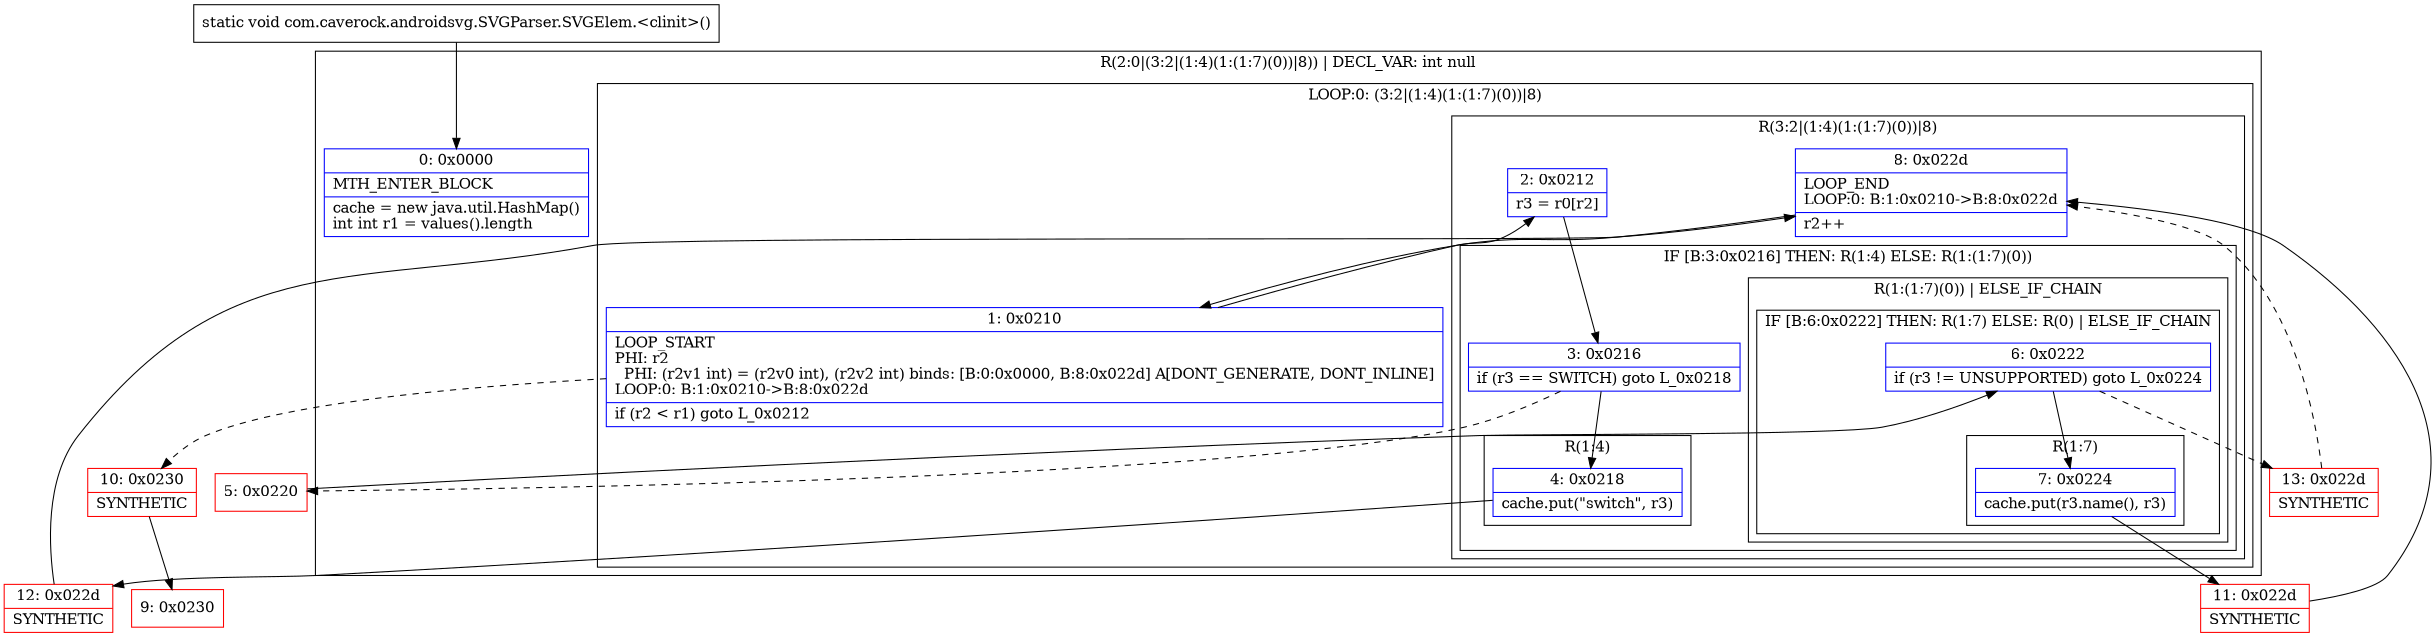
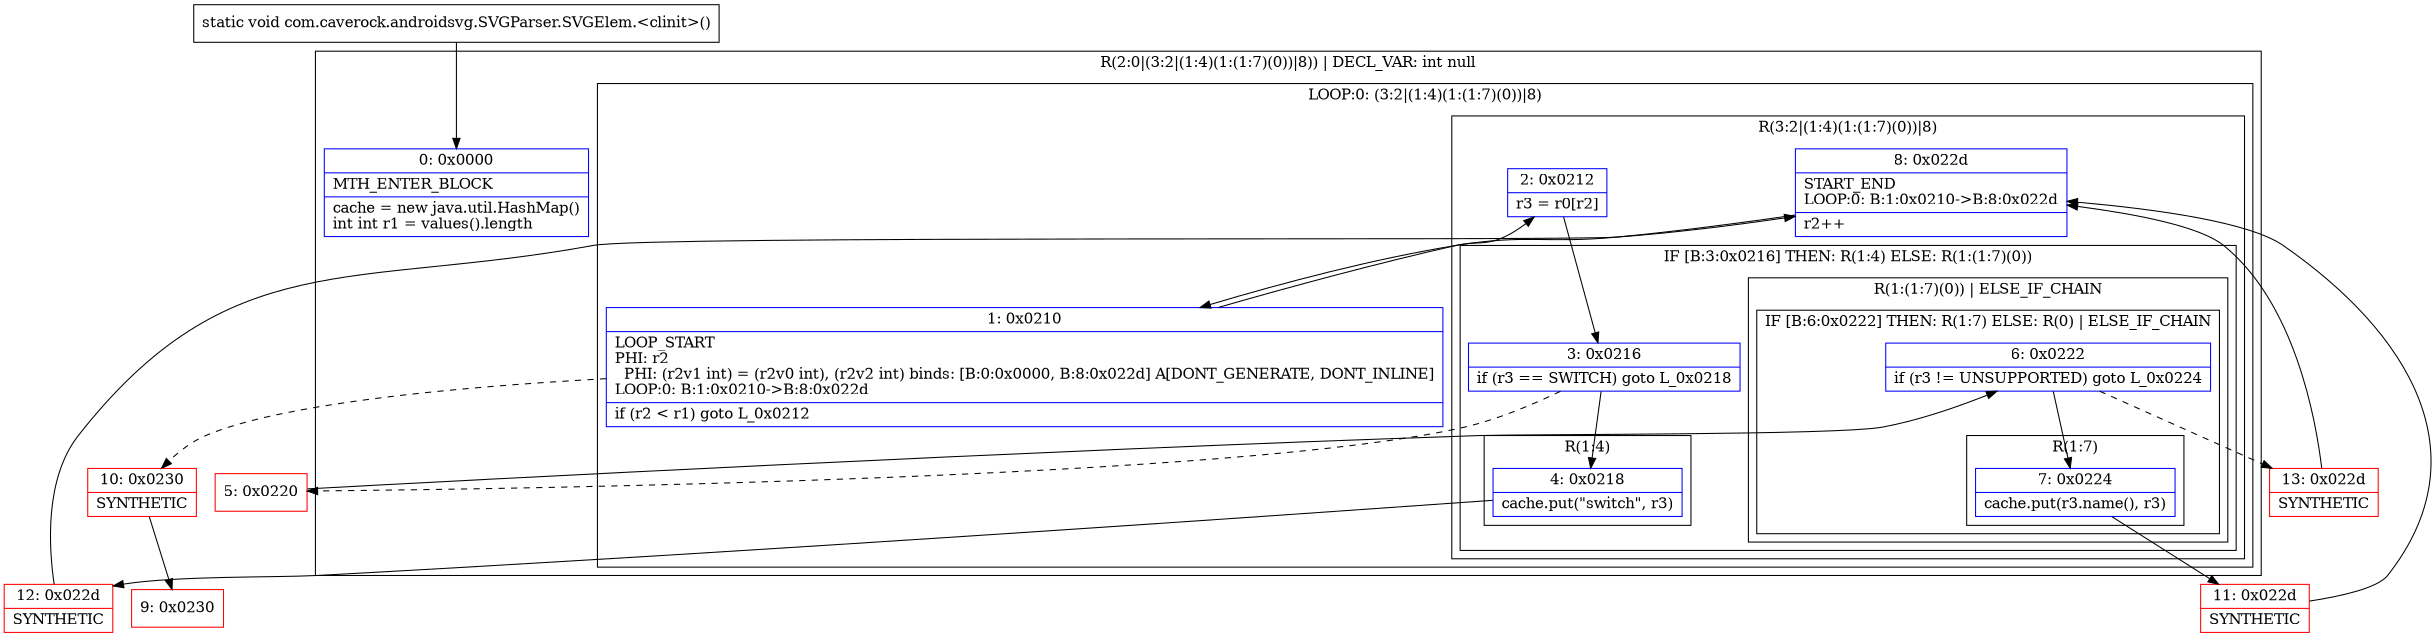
  digraph {
    node [color=blue shape=record]
    n1 [label="{4\:\ 0x0218|cache.put(\"switch\", r3)\l}"]
    n2 [label="{7\:\ 0x0224|cache.put(r3.name(), r3)\l}"]
    n3 [label="{6\:\ 0x0222|if (r3 != UNSUPPORTED) goto L_0x0224\l}"]
    n4 [label="{3\:\ 0x0216|if (r3 == SWITCH) goto L_0x0218\l}"]
    n5 [label="{2\:\ 0x0212|r3 = r0[r2]\l}"]
-   n6 [label="{8\:\ 0x022d|LOOP_END\lLOOP:0: B:1:0x0210\-\>B:8:0x022d\l|r2++\l}"]
+   n6 [label="{8\:\ 0x022d|START_END\lLOOP:0: B:1:0x0210\-\>B:8:0x022d\l|r2++\l}"]
    n7 [label="{1\:\ 0x0210|LOOP_START\lPHI: r2 \l  PHI: (r2v1 int) = (r2v0 int), (r2v2 int) binds: [B:0:0x0000, B:8:0x022d] A[DONT_GENERATE, DONT_INLINE]\lLOOP:0: B:1:0x0210\-\>B:8:0x022d\l|if (r2 \< r1) goto L_0x0212\l}"]
    n8 [label="{0\:\ 0x0000|MTH_ENTER_BLOCK\l|cache = new java.util.HashMap()\lint int r1 = values().length\l}"]
    n9 [color=red label="{12\:\ 0x022d|SYNTHETIC\l}"]
    n10 [color=red label="{11\:\ 0x022d|SYNTHETIC\l}"]
    n11 [color=red label="{13\:\ 0x022d|SYNTHETIC\l}"]
    n12 [color=red label="{5\:\ 0x0220}"]
    n13 [color=red label="{10\:\ 0x0230|SYNTHETIC\l}"]
    n14 [color=red label="{9\:\ 0x0230}"]
    n15 [label="{static void com.caverock.androidsvg.SVGParser.SVGElem.\<clinit\>() }" color=""]
    subgraph cluster_1 {
      label="R(2:0|(3:2|(1:4)(1:(1:7)(0))|8)) | DECL_VAR: int null\l"
      n8
      subgraph cluster_2 {
        label="LOOP:0: (3:2|(1:4)(1:(1:7)(0))|8)"
        n7
        subgraph cluster_3 {
          label="R(3:2|(1:4)(1:(1:7)(0))|8)"
          n5
          n6
          subgraph cluster_4 {
            label="IF [B:3:0x0216] THEN: R(1:4) ELSE: R(1:(1:7)(0))"
            n4
            subgraph cluster_5 {
              label="R(1:4)"
              n1
            }
            subgraph cluster_6 {
              label="R(1:(1:7)(0)) | ELSE_IF_CHAIN\l"
              subgraph cluster_7 {
                label="IF [B:6:0x0222] THEN: R(1:7) ELSE: R(0) | ELSE_IF_CHAIN\l"
                n3
                subgraph cluster_8 {
                  label="R(1:7)"
                  n2
                }
                subgraph cluster_9 {
                  label="R(0)"
                }
              }
            }
          }
        }
      }
    }
    n1 -> n9
    n2 -> n10
    n3 -> n2
    n3 -> n11 [style=dashed]
    n4 -> n1
    n4 -> n12 [style=dashed]
    n5 -> n4
    n6 -> n7
    n7 -> n5
    n7 -> n13 [style=dashed]
    n9 -> n6
    n10 -> n6
-   n11 -> n6 [style=dashed]
+   n11 -> n6
    n12 -> n3
    n13 -> n14
    n15 -> n8
  }
